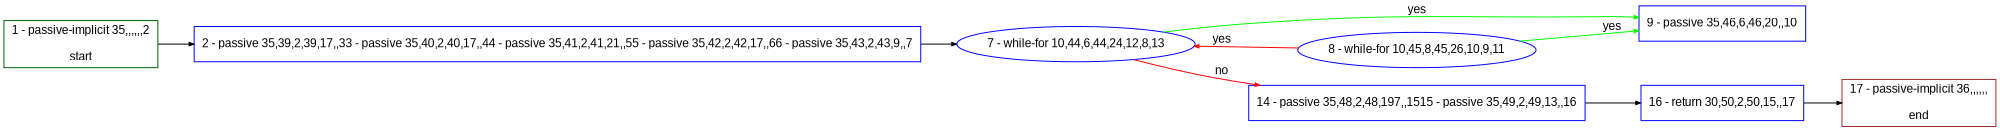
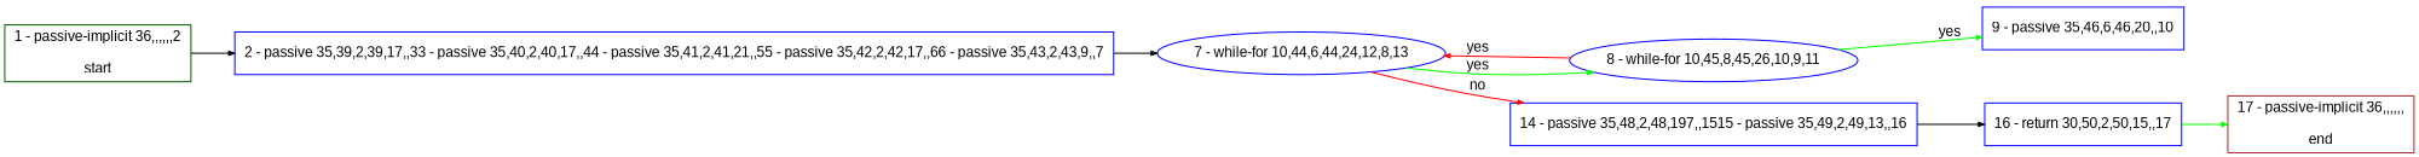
  digraph {
    bgcolor=white
    compound=true
    fillcolor="#FFFFCC"
    fontname=Arial
    fontsize=12
    pack=true
    packmode=clust
    rankdir=LR
    style="rounded,filled"
    node [color="#0000ff" compound=true fillcolor="#ffffff" fixedsize=false fontname=Arial fontsize=12 node_initialized=no shape=box style=filled]
    edge [arrowhead=normal arrowsize=0.5 arrowtail=none color="#000000" compound=true dir=forward fontcolor=black fontname=Arial fontsize=12]
    n1 [label="2 - passive 35,39,2,39,17,,33 - passive 35,40,2,40,17,,44 - passive 35,41,2,41,21,,55 - passive 35,42,2,42,17,,66 - passive 35,43,2,43,9,,7"]
    n2 [label="7 - while-for 10,44,6,44,24,12,8,13" shape=oval]
    n3 [label="8 - while-for 10,45,8,45,26,10,9,11" shape=oval]
    n4 [label="14 - passive 35,48,2,48,197,,1515 - passive 35,49,2,49,13,,16"]
-   n5 [color="#006400" label="1 - passive-implicit 35,,,,,,2\n\nstart"]
+   n5 [color="#006400" label="1 - passive-implicit 36,,,,,,2\n\nstart"]
    n6 [label="9 - passive 35,46,6,46,20,,10"]
    n7 [label="16 - return 30,50,2,50,15,,17"]
    n8 [color="#a52a2a" label="17 - passive-implicit 36,,,,,,\n\nend"]
    n1 -> n2
-   n2 -> n6 [color="#00ff00" label=yes]
+   n2 -> n3 [color="#00ff00" label=yes]
    n2 -> n4 [color="#ff0000" label=no]
    n3 -> n2 [color="#ff0000" label=yes]
    n3 -> n6 [color="#00ff00" label=yes]
    n4 -> n7
    n5 -> n1
-   n7 -> n8
+   n7 -> n8 [color="#00ff00"]
  }
